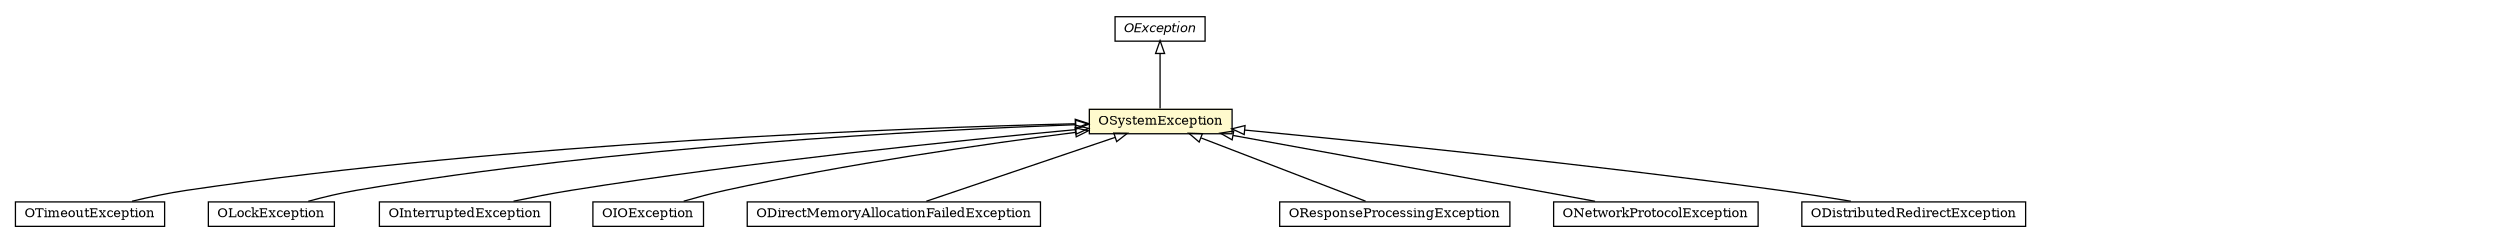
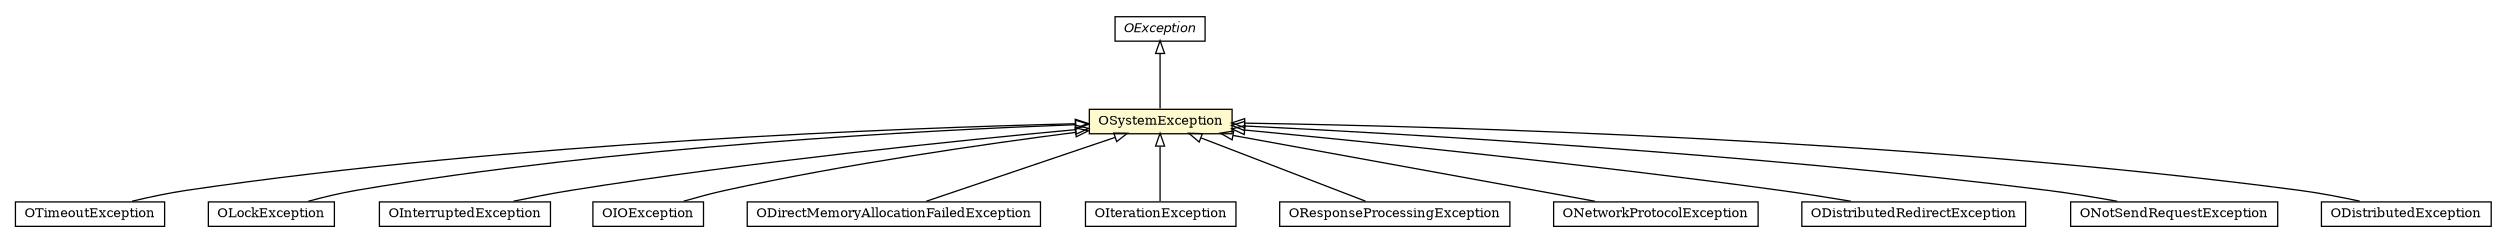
  digraph {
    fontname="DejaVu Serif"
    nodesep=0.25
    ranksep=0.5
    node [fontcolor=black fontname="DejaVu Serif" fontsize=10.0 shape=plaintext]
    edge [arrowtail=empty dir=back fontname="DejaVu Serif" fontsize=10 headport=p labelfontname=Helvetica labelfontsize=10 tailport=p]
    n1 [label=<<table title="com.orientechnologies.common.concur.OTimeoutException" border="0" cellborder="1" cellspacing="0" cellpadding="2" port="p" href="../concur/OTimeoutException.html"> 		<tr><td><table border="0" cellspacing="0" cellpadding="1"> <tr><td align="center" balign="center"> OTimeoutException </td></tr> 		</table></td></tr> 		</table>>]
    n2 [label=<<table title="com.orientechnologies.common.concur.lock.OLockException" border="0" cellborder="1" cellspacing="0" cellpadding="2" port="p" href="../concur/lock/OLockException.html"> 		<tr><td><table border="0" cellspacing="0" cellpadding="1"> <tr><td align="center" balign="center"> OLockException </td></tr> 		</table></td></tr> 		</table>>]
    n3 [label=<<table title="com.orientechnologies.common.concur.lock.OInterruptedException" border="0" cellborder="1" cellspacing="0" cellpadding="2" port="p" href="../concur/lock/OInterruptedException.html"> 		<tr><td><table border="0" cellspacing="0" cellpadding="1"> <tr><td align="center" balign="center"> OInterruptedException </td></tr> 		</table></td></tr> 		</table>>]
    n4 [label=<<table title="com.orientechnologies.common.io.OIOException" border="0" cellborder="1" cellspacing="0" cellpadding="2" port="p" href="../io/OIOException.html"> 		<tr><td><table border="0" cellspacing="0" cellpadding="1"> <tr><td align="center" balign="center"> OIOException </td></tr> 		</table></td></tr> 		</table>>]
    n5 [label=<<table title="com.orientechnologies.common.exception.ODirectMemoryAllocationFailedException" border="0" cellborder="1" cellspacing="0" cellpadding="2" port="p" href="./ODirectMemoryAllocationFailedException.html"> 		<tr><td><table border="0" cellspacing="0" cellpadding="1"> <tr><td align="center" balign="center"> ODirectMemoryAllocationFailedException </td></tr> 		</table></td></tr> 		</table>>]
    n6 [label=<<table title="com.orientechnologies.common.exception.OException" border="0" cellborder="1" cellspacing="0" cellpadding="2" port="p" href="./OException.html"> 		<tr><td><table border="0" cellspacing="0" cellpadding="1"> <tr><td align="center" balign="center"><font face="Helvetica-Oblique"> OException </font></td></tr> 		</table></td></tr> 		</table>>]
    n7 [label=<<table title="com.orientechnologies.common.exception.OSystemException" border="0" cellborder="1" cellspacing="0" cellpadding="2" port="p" bgcolor="lemonChiffon" href="./OSystemException.html"> 		<tr><td><table border="0" cellspacing="0" cellpadding="1"> <tr><td align="center" balign="center"> OSystemException </td></tr> 		</table></td></tr> 		</table>>]
+   n8 [label=<<table title="com.orientechnologies.orient.core.iterator.OIterationException" border="0" cellborder="1" cellspacing="0" cellpadding="2" port="p" href="../../orient/core/iterator/OIterationException.html"> 		<tr><td><table border="0" cellspacing="0" cellpadding="1"> <tr><td align="center" balign="center"> OIterationException </td></tr> 		</table></td></tr> 		</table>>]
    n9 [label=<<table title="com.orientechnologies.orient.enterprise.channel.binary.OResponseProcessingException" border="0" cellborder="1" cellspacing="0" cellpadding="2" port="p" href="../../orient/enterprise/channel/binary/OResponseProcessingException.html"> 		<tr><td><table border="0" cellspacing="0" cellpadding="1"> <tr><td align="center" balign="center"> OResponseProcessingException </td></tr> 		</table></td></tr> 		</table>>]
    n10 [label=<<table title="com.orientechnologies.orient.enterprise.channel.binary.ONetworkProtocolException" border="0" cellborder="1" cellspacing="0" cellpadding="2" port="p" href="../../orient/enterprise/channel/binary/ONetworkProtocolException.html"> 		<tr><td><table border="0" cellspacing="0" cellpadding="1"> <tr><td align="center" balign="center"> ONetworkProtocolException </td></tr> 		</table></td></tr> 		</table>>]
    n11 [label=<<table title="com.orientechnologies.orient.enterprise.channel.binary.ODistributedRedirectException" border="0" cellborder="1" cellspacing="0" cellpadding="2" port="p" href="../../orient/enterprise/channel/binary/ODistributedRedirectException.html"> 		<tr><td><table border="0" cellspacing="0" cellpadding="1"> <tr><td align="center" balign="center"> ODistributedRedirectException </td></tr> 		</table></td></tr> 		</table>>]
+   n12 [label=<<table title="com.orientechnologies.orient.client.ONotSendRequestException" border="0" cellborder="1" cellspacing="0" cellpadding="2" port="p" href="../../orient/client/ONotSendRequestException.html"> 		<tr><td><table border="0" cellspacing="0" cellpadding="1"> <tr><td align="center" balign="center"> ONotSendRequestException </td></tr> 		</table></td></tr> 		</table>>]
+   n13 [label=<<table title="com.orientechnologies.orient.server.distributed.ODistributedException" border="0" cellborder="1" cellspacing="0" cellpadding="2" port="p" href="../../orient/server/distributed/ODistributedException.html"> 		<tr><td><table border="0" cellspacing="0" cellpadding="1"> <tr><td align="center" balign="center"> ODistributedException </td></tr> 		</table></td></tr> 		</table>>]
    n6 -> n7
    n7 -> n1
    n7 -> n2
    n7 -> n3
    n7 -> n4
    n7 -> n5
+   n7 -> n8
    n7 -> n9
    n7 -> n10
    n7 -> n11
+   n7 -> n12
+   n7 -> n13
  }
